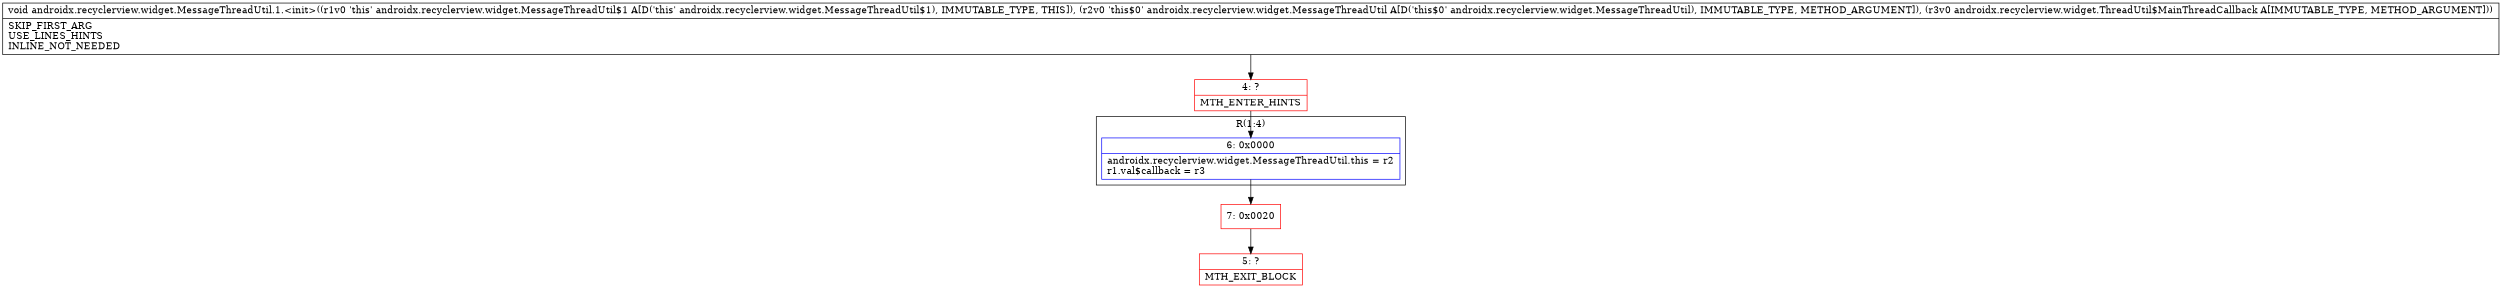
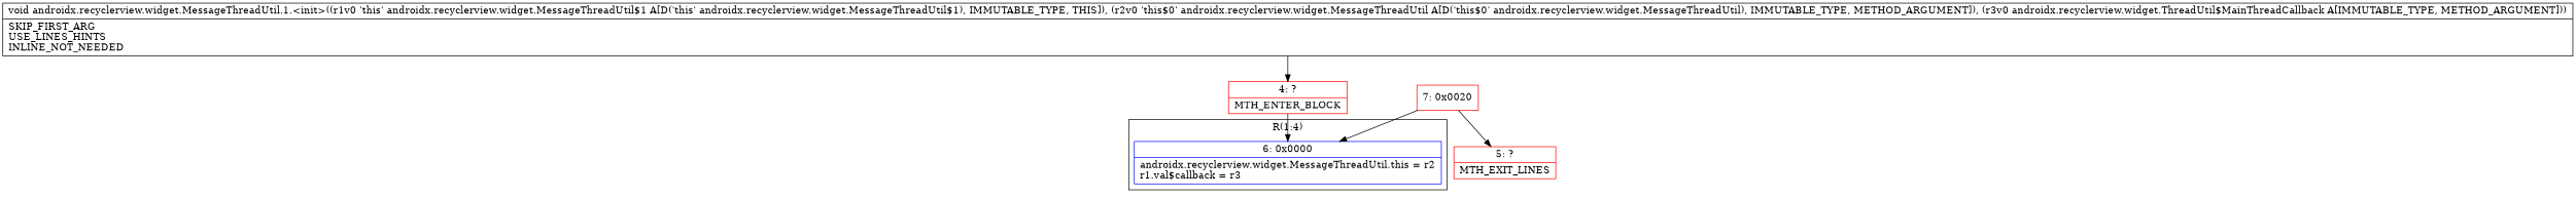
  digraph {
    node [color=red shape=record]
    n1 [color=blue label="{6\:\ 0x0000|androidx.recyclerview.widget.MessageThreadUtil.this = r2\lr1.val$callback = r3\l}"]
    n2 [label="{7\:\ 0x0020}"]
-   n3 [label="{5\:\ ?|MTH_EXIT_BLOCK\l}"]
-   n4 [label="{4\:\ ?|MTH_ENTER_HINTS\l}"]
+   n3 [label="{5\:\ ?|MTH_EXIT_LINES\l}"]
+   n4 [label="{4\:\ ?|MTH_ENTER_BLOCK\l}"]
    n5 [label="{void androidx.recyclerview.widget.MessageThreadUtil.1.\<init\>((r1v0 'this' androidx.recyclerview.widget.MessageThreadUtil$1 A[D('this' androidx.recyclerview.widget.MessageThreadUtil$1), IMMUTABLE_TYPE, THIS]), (r2v0 'this$0' androidx.recyclerview.widget.MessageThreadUtil A[D('this$0' androidx.recyclerview.widget.MessageThreadUtil), IMMUTABLE_TYPE, METHOD_ARGUMENT]), (r3v0 androidx.recyclerview.widget.ThreadUtil$MainThreadCallback A[IMMUTABLE_TYPE, METHOD_ARGUMENT]))  | SKIP_FIRST_ARG\lUSE_LINES_HINTS\lINLINE_NOT_NEEDED\l}" color=""]
    subgraph cluster_1 {
      label="R(1:4)"
      n1
    }
-   n1 -> n2
+   n2 -> n1
    n2 -> n3
    n4 -> n1
    n5 -> n4
  }
